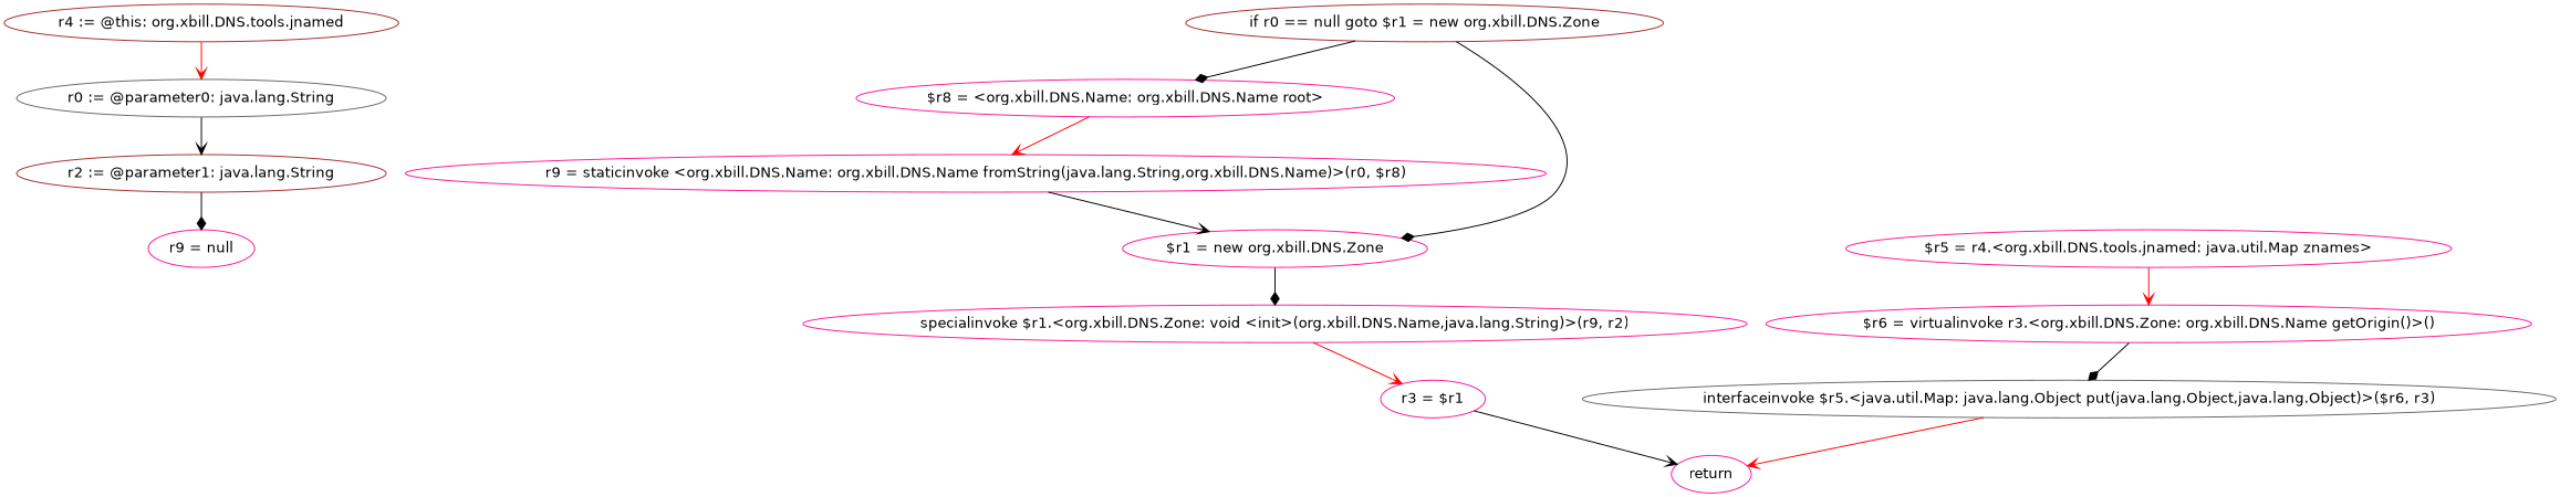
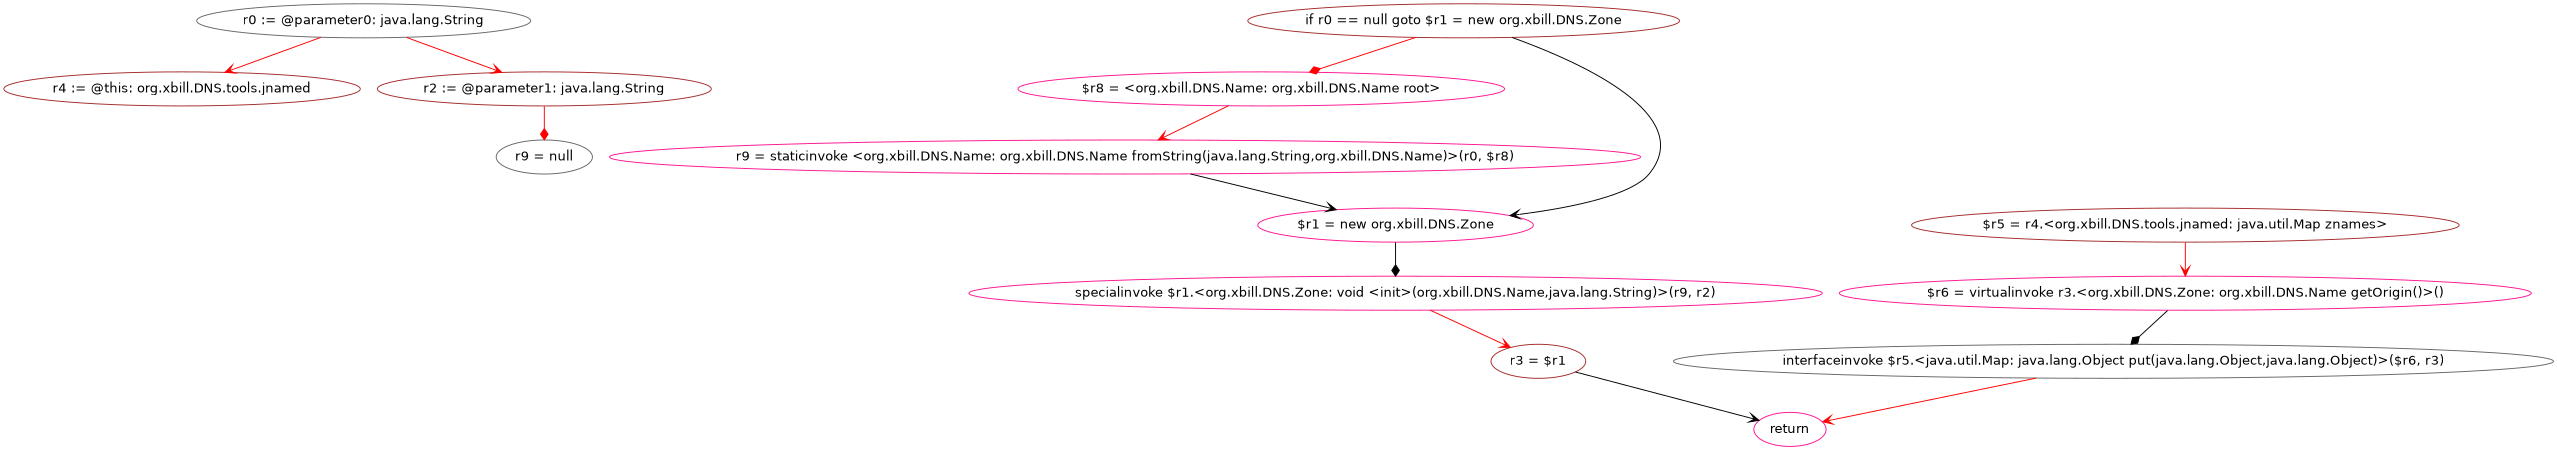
  digraph {
    fontname="DejaVu Sans"
    node [color=deeppink fontname="DejaVu Sans"]
    edge [arrowhead=vee color=black fontname="DejaVu Sans"]
    "r4 := @this: org.xbill.DNS.tools.jnamed" [color=brown]
    "r0 := @parameter0: java.lang.String" [color=gray40]
    "r2 := @parameter1: java.lang.String" [color=brown]
-   "r9 = null"
+   "r9 = null" [color=gray40]
    "if r0 == null goto $r1 = new org.xbill.DNS.Zone" [color=brown]
    "$r8 = <org.xbill.DNS.Name: org.xbill.DNS.Name root>"
    "$r1 = new org.xbill.DNS.Zone"
    "r9 = staticinvoke <org.xbill.DNS.Name: org.xbill.DNS.Name fromString(java.lang.String,org.xbill.DNS.Name)>(r0, $r8)"
    "specialinvoke $r1.<org.xbill.DNS.Zone: void <init>(org.xbill.DNS.Name,java.lang.String)>(r9, r2)"
-   "r3 = $r1"
+   "r3 = $r1" [color=brown]
    return
-   "$r5 = r4.<org.xbill.DNS.tools.jnamed: java.util.Map znames>"
+   "$r5 = r4.<org.xbill.DNS.tools.jnamed: java.util.Map znames>" [color=brown]
    "$r6 = virtualinvoke r3.<org.xbill.DNS.Zone: org.xbill.DNS.Name getOrigin()>()"
    "interfaceinvoke $r5.<java.util.Map: java.lang.Object put(java.lang.Object,java.lang.Object)>($r6, r3)" [color=gray40]
-   "r4 := @this: org.xbill.DNS.tools.jnamed" -> "r0 := @parameter0: java.lang.String" [color=red]
-   "r0 := @parameter0: java.lang.String" -> "r2 := @parameter1: java.lang.String"
-   "r2 := @parameter1: java.lang.String" -> "r9 = null" [arrowhead=diamond]
-   "if r0 == null goto $r1 = new org.xbill.DNS.Zone" -> "$r8 = <org.xbill.DNS.Name: org.xbill.DNS.Name root>" [arrowhead=diamond]
-   "if r0 == null goto $r1 = new org.xbill.DNS.Zone" -> "$r1 = new org.xbill.DNS.Zone" [arrowhead=diamond]
+   "r0 := @parameter0: java.lang.String" -> "r4 := @this: org.xbill.DNS.tools.jnamed" [color=red]
+   "r0 := @parameter0: java.lang.String" -> "r2 := @parameter1: java.lang.String" [color=red]
+   "r2 := @parameter1: java.lang.String" -> "r9 = null" [arrowhead=diamond color=red]
+   "if r0 == null goto $r1 = new org.xbill.DNS.Zone" -> "$r8 = <org.xbill.DNS.Name: org.xbill.DNS.Name root>" [arrowhead=diamond color=red]
+   "if r0 == null goto $r1 = new org.xbill.DNS.Zone" -> "$r1 = new org.xbill.DNS.Zone"
    "$r8 = <org.xbill.DNS.Name: org.xbill.DNS.Name root>" -> "r9 = staticinvoke <org.xbill.DNS.Name: org.xbill.DNS.Name fromString(java.lang.String,org.xbill.DNS.Name)>(r0, $r8)" [color=red]
    "$r1 = new org.xbill.DNS.Zone" -> "specialinvoke $r1.<org.xbill.DNS.Zone: void <init>(org.xbill.DNS.Name,java.lang.String)>(r9, r2)" [arrowhead=diamond]
    "r9 = staticinvoke <org.xbill.DNS.Name: org.xbill.DNS.Name fromString(java.lang.String,org.xbill.DNS.Name)>(r0, $r8)" -> "$r1 = new org.xbill.DNS.Zone"
    "specialinvoke $r1.<org.xbill.DNS.Zone: void <init>(org.xbill.DNS.Name,java.lang.String)>(r9, r2)" -> "r3 = $r1" [color=red]
    "r3 = $r1" -> return
    "$r5 = r4.<org.xbill.DNS.tools.jnamed: java.util.Map znames>" -> "$r6 = virtualinvoke r3.<org.xbill.DNS.Zone: org.xbill.DNS.Name getOrigin()>()" [color=red]
    "$r6 = virtualinvoke r3.<org.xbill.DNS.Zone: org.xbill.DNS.Name getOrigin()>()" -> "interfaceinvoke $r5.<java.util.Map: java.lang.Object put(java.lang.Object,java.lang.Object)>($r6, r3)" [arrowhead=diamond]
    "interfaceinvoke $r5.<java.util.Map: java.lang.Object put(java.lang.Object,java.lang.Object)>($r6, r3)" -> return [color=red]
  }
